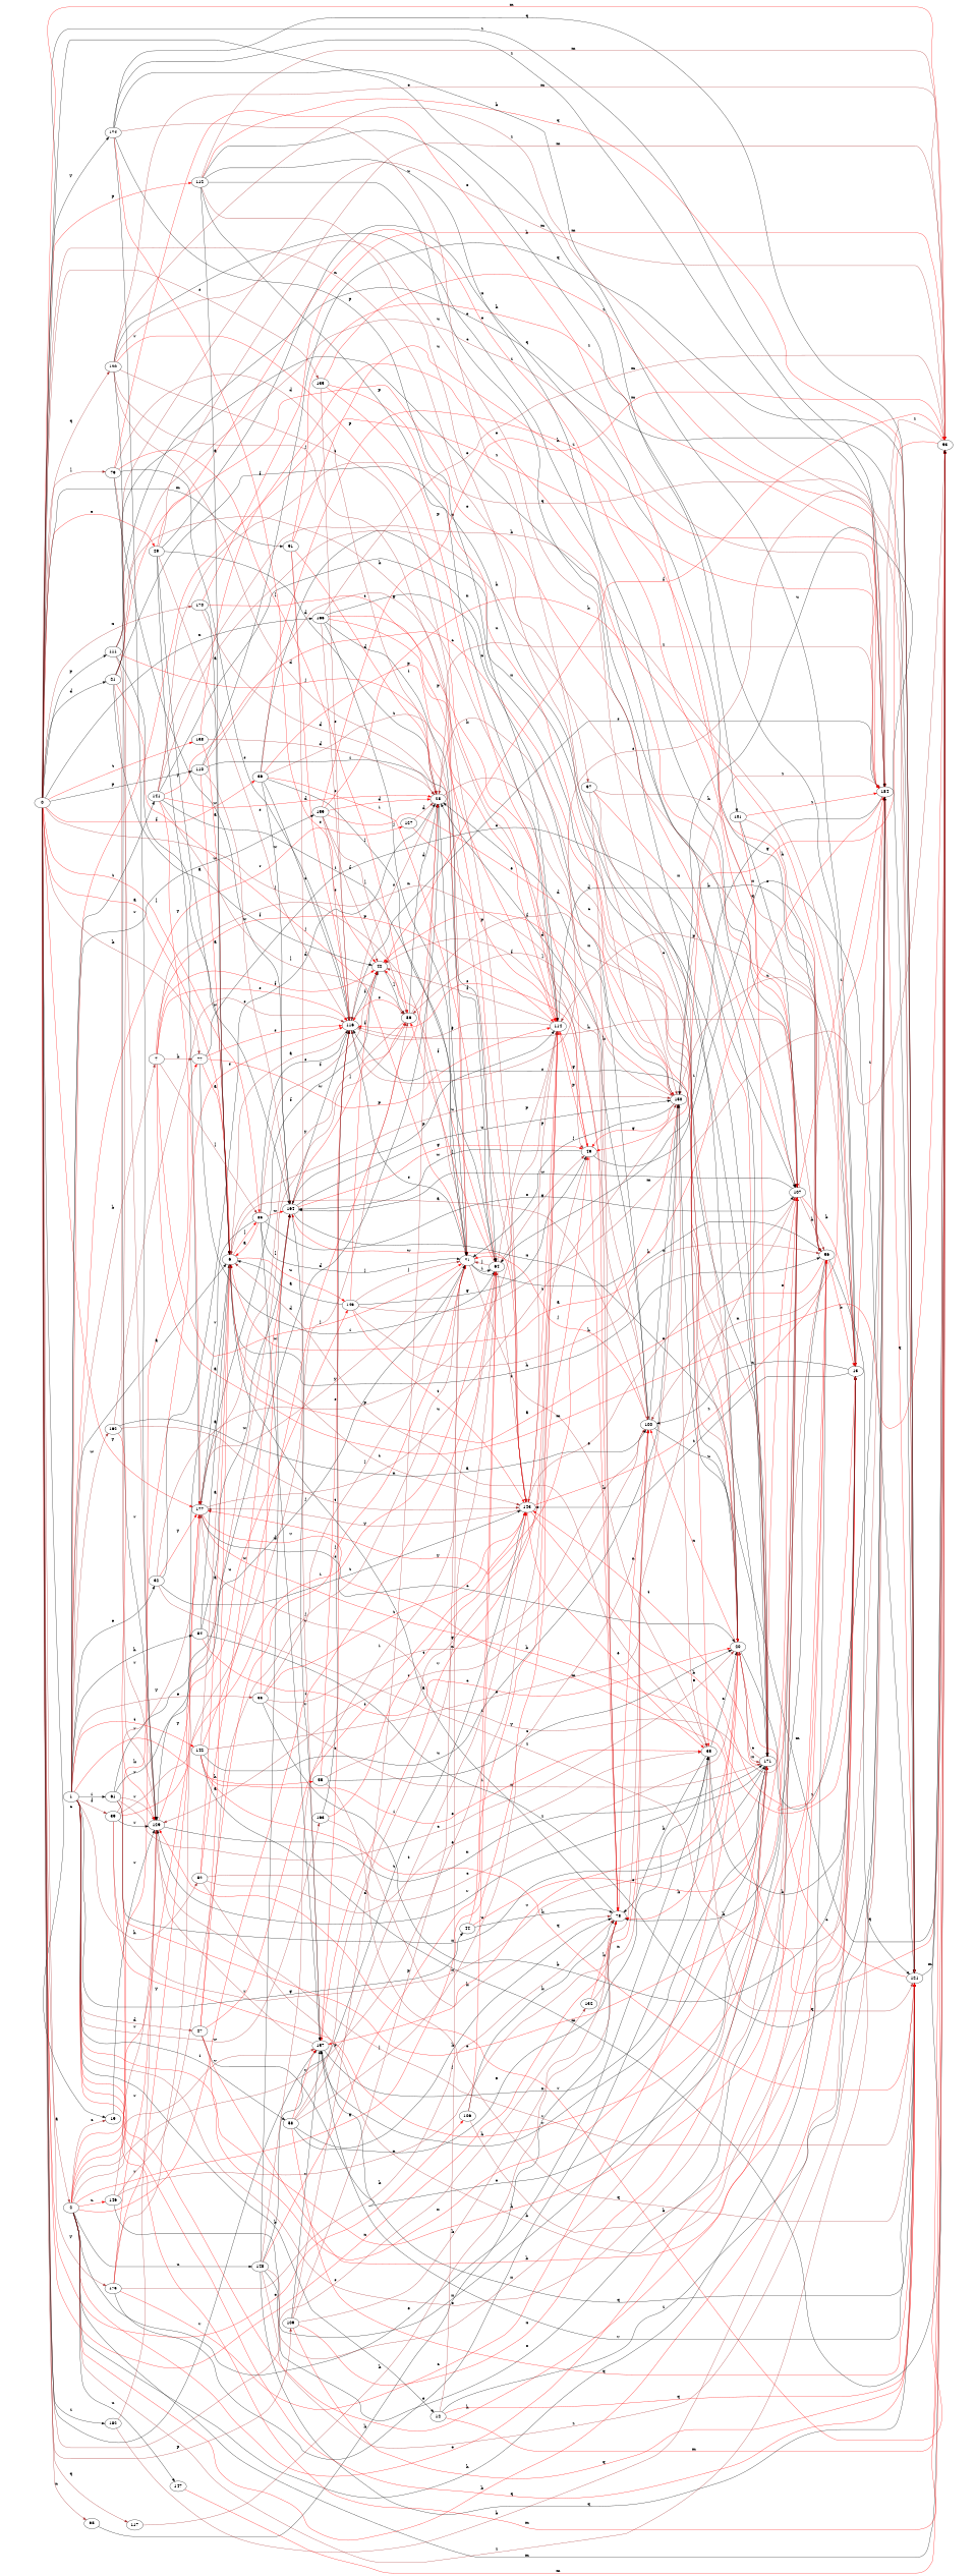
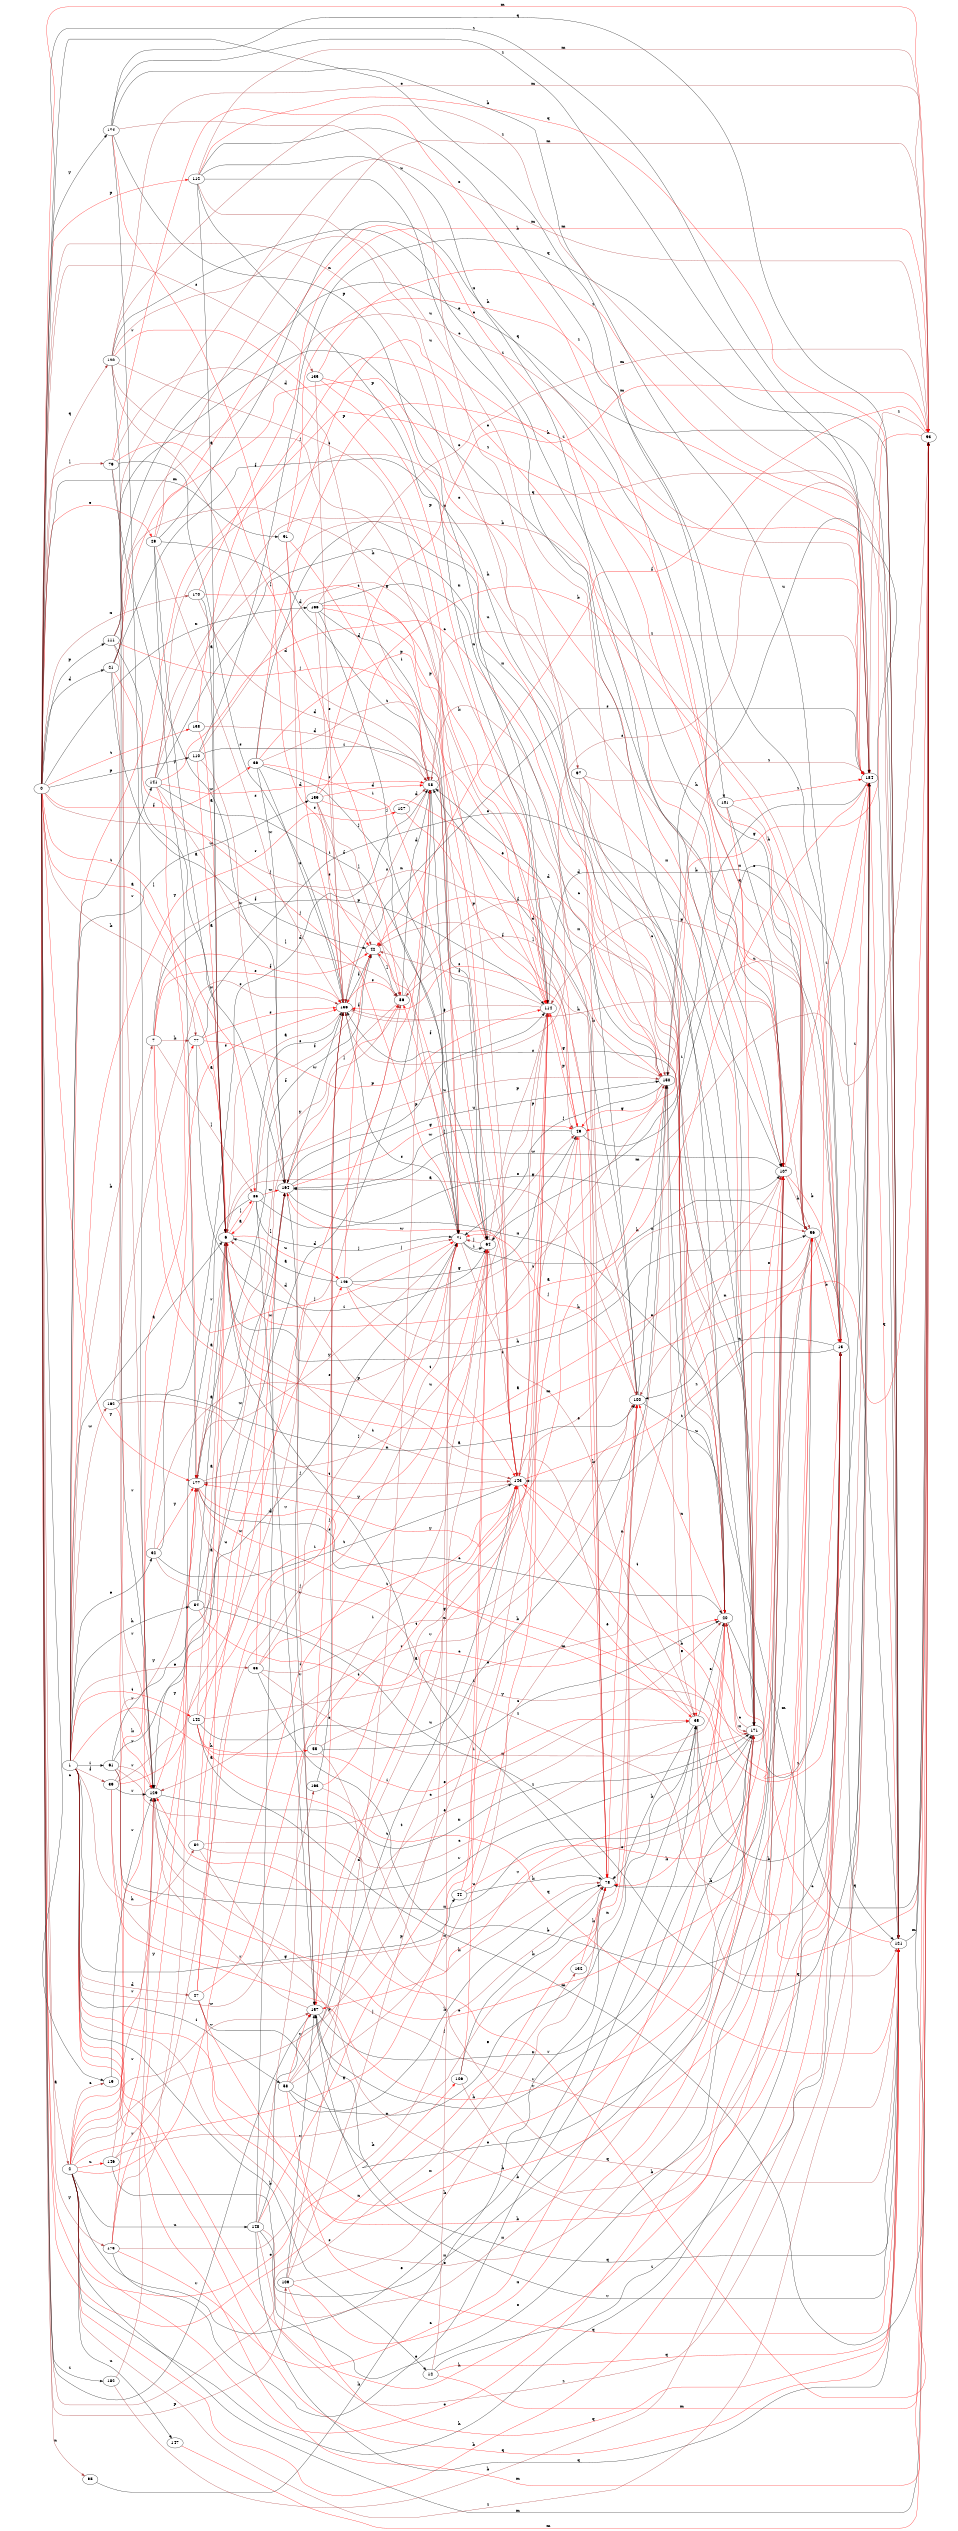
  strict digraph {
    rankdir=LR
    edge [color=brown]
    0
    2
    6
    19
    21
    29
    36
    71
    77
    79
    85
    91
    93
    95
    97
    100
    101
    106
    109
    110
    111
    112
-   117
    120
    132
    135
    138
    157
    166
    170
    173
    174
    177
    182
    184
    56
    107
    13
    35
    49
    64
    114
-   136 [label=116]
+   136
    146
    147
    148
    149
    143
    150
    129
    121
    171
    42
    28
    164
    86
    78
    20
    1
    7
    12
    27
    32
    33
    39
    44
    52
    54
    55
    58
    61
    127
    141
    142
    159
    162
    163
    0 -> 2 [label=a]
    0 -> 6 [color=red label=a]
    0 -> 19 [color=black label=c]
    0 -> 21 [color=black label=d]
    0 -> 29 [color=red label=e]
    0 -> 36 [color=red label=f]
    0 -> 71 [label=j]
    0 -> 77 [label=k]
    0 -> 79 [label=l]
    0 -> 85 [color=red label=l]
    0 -> 91 [color=black label=m]
    0 -> 93 [color=red label=m]
    0 -> 95 [label=n]
    0 -> 97 [label=n]
    0 -> 100 [color=red label=n]
    0 -> 101 [color=black label=o]
    0 -> 106 [color=red label=o]
    0 -> 109 [label=p]
    0 -> 110 [color=black label=p]
    0 -> 111 [color=black label=p]
    0 -> 112 [color=red label=p]
-   0 -> 117 [label=q]
    0 -> 120 [label=q]
    0 -> 132 [label=s]
    0 -> 135 [label=s]
    0 -> 138 [color=red label=t]
    0 -> 157 [color=black label=v]
    0 -> 166 [color=black label=x]
    0 -> 170 [label=x]
    0 -> 173 [label=y]
    0 -> 174 [color=black label=y]
    0 -> 177 [color=red label=y]
    0 -> 182 [color=black label=z]
    0 -> 184 [color=black label=z]
    2 -> 19 [label=c]
    2 -> 77 [color=red label=k]
    2 -> 93 [color=black label=m]
    2 -> 157 [label=v]
    2 -> 184 [label=z]
    2 -> 56 [color=black label=h]
    2 -> 107 [color=red label=o]
    2 -> 13 [color=red label=b]
    2 -> 35 [color=black label=e]
    2 -> 49 [color=red label=g]
    2 -> 64 [color=red label=i]
    2 -> 114 [label=p]
    2 -> 136 [color=red label=s]
    2 -> 146 [color=red label=u]
    2 -> 147 [color=black label=u]
    2 -> 148 [color=black label=u]
    2 -> 149 [color=red label=u]
    6 -> 85 [color=red label=l]
    6 -> 56 [color=black label=h]
    6 -> 149 [color=red label=u]
    6 -> 143 [label=t]
    6 -> 150 [label=u]
    19 -> 129 [color=black label=r]
    21 -> 71 [color=red label=j]
    21 -> 184 [label=z]
    21 -> 107 [color=red label=o]
    21 -> 129 [label=r]
    21 -> 121 [color=black label=q]
    21 -> 171 [color=black label=x]
    21 -> 42 [color=black label=f]
    29 -> 6 [color=black label=a]
    29 -> 93 [label=m]
    29 -> 177 [color=black label=y]
    29 -> 56 [color=black label=h]
    29 -> 107 [color=red label=o]
    29 -> 136 [label=s]
    29 -> 28 [color=black label=d]
    36 -> 71 [color=black label=j]
    36 -> 184 [color=red label=z]
    36 -> 64 [color=red label=i]
    36 -> 114 [color=red label=p]
    36 -> 136 [color=black label=s]
    36 -> 143 [label=t]
    36 -> 171 [color=black label=x]
    36 -> 164 [color=black label=w]
    71 -> 177 [label=y]
    71 -> 56 [color=black label=h]
    71 -> 35 [label=e]
    71 -> 64 [color=black label=i]
    71 -> 136 [color=black label=s]
    77 -> 6 [color=red label=a]
    77 -> 107 [color=black label=o]
    77 -> 64 [color=black label=i]
    77 -> 114 [color=red label=p]
    77 -> 136 [color=red label=s]
    79 -> 107 [color=red label=o]
    79 -> 136 [color=black label=s]
    79 -> 129 [label=r]
    79 -> 28 [label=d]
    79 -> 164 [color=black label=w]
    79 -> 86 [color=red label=l]
    85 -> 6 [color=red label=a]
    85 -> 71 [color=black label=j]
    85 -> 157 [color=black label=v]
    85 -> 107 [color=black label=o]
    85 -> 136 [color=black label=s]
    85 -> 129 [color=black label=r]
    85 -> 42 [label=f]
    85 -> 164 [color=red label=w]
    91 -> 157 [label=v]
    91 -> 184 [color=red label=z]
    91 -> 56 [color=red label=h]
    91 -> 136 [color=red label=s]
    91 -> 28 [color=red label=d]
    93 -> 184 [label=z]
    93 -> 49 [color=red label=g]
    93 -> 129 [color=red label=r]
    93 -> 42 [color=red label=f]
    95 -> 78 [color=black label=k]
    97 -> 56 [label=h]
    97 -> 171 [color=red label=x]
    97 -> 78 [label=k]
    97 -> 20 [label=c]
    100 -> 6 [label=a]
    100 -> 71 [color=red label=j]
    100 -> 93 [color=black label=m]
    100 -> 150 [color=black label=u]
    100 -> 129 [label=r]
    100 -> 42 [label=f]
    100 -> 28 [color=black label=d]
    101 -> 184 [color=red label=z]
    101 -> 56 [label=h]
    101 -> 107 [color=black label=o]
    101 -> 171 [color=red label=x]
    106 -> 13 [label=b]
    106 -> 64 [color=red label=i]
    106 -> 78 [color=black label=k]
    109 -> 71 [label=j]
    109 -> 157 [color=black label=v]
    109 -> 121 [color=red label=q]
    109 -> 171 [color=red label=x]
    109 -> 28 [label=d]
    109 -> 78 [label=k]
    110 -> 6 [color=red label=a]
    110 -> 49 [label=g]
    110 -> 64 [color=black label=i]
    110 -> 121 [color=black label=q]
    110 -> 164 [label=w]
    111 -> 71 [color=red label=j]
    111 -> 93 [label=m]
    111 -> 107 [color=black label=o]
    111 -> 129 [label=r]
    111 -> 164 [color=black label=w]
    111 -> 78 [label=k]
    112 -> 6 [color=black label=a]
    112 -> 93 [label=m]
    112 -> 13 [color=black label=b]
    112 -> 114 [color=black label=p]
    112 -> 150 [label=u]
    112 -> 121 [color=red label=q]
    112 -> 171 [color=black label=x]
    112 -> 20 [color=black label=c]
-   117 -> 78 [label=k]
    120 -> 71 [label=j]
    120 -> 93 [label=m]
    120 -> 184 [label=z]
    120 -> 107 [color=black label=o]
    120 -> 114 [color=red label=p]
    120 -> 143 [label=t]
    120 -> 129 [color=black label=r]
    120 -> 28 [label=d]
    120 -> 20 [label=u]
    132 -> 100 [label=n]
    132 -> 78 [color=red label=k]
    135 -> 184 [color=red label=z]
    135 -> 114 [color=red label=p]
    135 -> 136 [label=s]
    135 -> 150 [color=red label=u]
    138 -> 6 [color=red label=a]
    138 -> 107 [color=red label=o]
    138 -> 28 [label=d]
    157 -> 136 [color=red label=s]
    157 -> 129 [label=r]
    157 -> 121 [color=black label=q]
    157 -> 171 [color=black label=x]
    166 -> 71 [color=black label=j]
    166 -> 93 [label=m]
    166 -> 100 [color=black label=n]
    166 -> 64 [color=black label=i]
    166 -> 114 [color=red label=p]
    166 -> 136 [label=s]
    166 -> 78 [color=red label=k]
    170 -> 6 [color=black label=a]
    170 -> 93 [color=red label=m]
    170 -> 143 [color=red label=t]
    170 -> 28 [label=d]
    173 -> 177 [color=red label=y]
    173 -> 35 [color=black label=e]
    173 -> 129 [color=red label=r]
    173 -> 86 [label=l]
    173 -> 78 [label=k]
    173 -> 20 [color=red label=c]
    174 -> 184 [color=black label=z]
    174 -> 13 [color=black label=b]
    174 -> 114 [color=black label=p]
    174 -> 150 [label=u]
    174 -> 129 [color=black label=r]
    174 -> 121 [color=black label=q]
    174 -> 42 [color=red label=f]
-   177 -> 6 [color=black label=a]
+   177 -> 6 [label=a]
    177 -> 93 [color=red label=m]
    177 -> 13 [color=red label=b]
    177 -> 150 [label=u]
    177 -> 42 [color=black label=f]
    177 -> 20 [color=black label=c]
    182 -> 13 [label=b]
    182 -> 129 [label=r]
    184 -> 6 [color=red label=a]
    184 -> 64 [color=black label=i]
    184 -> 136 [color=black label=s]
    184 -> 121 [color=red label=q]
    56 -> 6 [color=red label=a]
    56 -> 100 [label=n]
    56 -> 177 [label=y]
    56 -> 13 [color=red label=b]
    56 -> 114 [label=p]
    56 -> 121 [color=black label=q]
    56 -> 78 [color=black label=k]
    107 -> 184 [color=red label=z]
    107 -> 56 [label=h]
    107 -> 13 [color=red label=b]
    107 -> 164 [color=black label=w]
    13 -> 100 [color=black label=n]
    13 -> 184 [color=red label=z]
    13 -> 143 [color=black label=t]
    13 -> 150 [label=u]
    35 -> 6 [label=a]
    35 -> 13 [color=black label=b]
    35 -> 121 [label=q]
    35 -> 78 [color=black label=k]
    35 -> 20 [color=black label=c]
    49 -> 114 [color=red label=p]
    49 -> 136 [color=red label=s]
    49 -> 121 [color=black label=q]
    49 -> 164 [color=black label=w]
    49 -> 78 [color=red label=k]
    64 -> 71 [label=j]
    64 -> 49 [label=g]
    64 -> 114 [label=p]
    64 -> 143 [label=t]
    64 -> 42 [color=red label=f]
    64 -> 86 [color=red label=l]
    114 -> 157 [color=red label=v]
    114 -> 13 [color=black label=b]
    114 -> 49 [color=red label=g]
    114 -> 136 [label=s]
    114 -> 143 [color=red label=t]
    114 -> 42 [label=f]
    136 -> 6 [label=a]
    136 -> 56 [label=h]
    136 -> 42 [color=black label=f]
    136 -> 164 [color=black label=w]
    146 -> 71 [label=j]
    146 -> 100 [label=n]
    146 -> 129 [label=r]
    146 -> 171 [color=black label=x]
    147 -> 93 [color=red label=m]
    148 -> 184 [label=z]
    148 -> 107 [color=black label=o]
    148 -> 64 [label=i]
    148 -> 114 [color=red label=p]
    148 -> 143 [color=black label=t]
    148 -> 121 [color=black label=q]
    148 -> 171 [label=x]
    148 -> 164 [color=black label=w]
    149 -> 6 [color=black label=a]
    149 -> 71 [label=j]
    149 -> 93 [label=m]
    149 -> 56 [label=h]
    149 -> 49 [color=black label=g]
    149 -> 143 [color=red label=t]
    149 -> 42 [color=red label=f]
    143 -> 177 [label=y]
    143 -> 184 [color=red label=z]
    143 -> 107 [label=o]
    143 -> 13 [color=red label=b]
    143 -> 35 [color=red label=e]
    143 -> 114 [label=p]
    143 -> 164 [color=red label=w]
    150 -> 71 [color=black label=j]
    150 -> 177 [color=red label=y]
    150 -> 184 [label=z]
    150 -> 35 [label=e]
    150 -> 49 [color=red label=g]
    150 -> 42 [color=red label=f]
    150 -> 28 [color=black label=d]
    150 -> 86 [label=l]
    129 -> 177 [color=red label=y]
    129 -> 171 [color=black label=x]
    121 -> 93 [color=black label=m]
    121 -> 157 [color=black label=v]
    121 -> 136 [label=s]
    121 -> 150 [color=black label=u]
    121 -> 129 [label=r]
    121 -> 20 [color=red label=c]
    171 -> 157 [color=black label=v]
    171 -> 107 [color=red label=o]
    171 -> 143 [color=red label=t]
    171 -> 129 [color=black label=r]
    171 -> 20 [label=c]
    42 -> 86 [color=black label=l]
    28 -> 71 [color=black label=j]
    28 -> 184 [label=z]
    28 -> 136 [label=s]
    28 -> 20 [label=c]
    164 -> 157 [color=black label=v]
    164 -> 49 [color=red label=g]
    164 -> 114 [color=black label=p]
    164 -> 150 [color=black label=u]
    164 -> 171 [color=black label=x]
    164 -> 86 [color=red label=l]
    86 -> 177 [label=y]
    86 -> 136 [color=red label=s]
    86 -> 171 [label=x]
    86 -> 28 [color=black label=d]
    78 -> 6 [color=black label=a]
    78 -> 100 [color=red label=n]
    20 -> 100 [color=red label=n]
    20 -> 157 [color=red label=v]
    20 -> 184 [color=black label=z]
    20 -> 136 [color=black label=s]
    20 -> 150 [color=black label=u]
    20 -> 171 [label=x]
    20 -> 28 [label=d]
    20 -> 78 [color=red label=k]
    1 -> 6 [color=black label=a]
    1 -> 93 [color=red label=m]
    1 -> 184 [color=red label=z]
    1 -> 56 [color=red label=h]
    1 -> 107 [label=o]
    1 -> 121 [color=red label=q]
    1 -> 171 [color=red label=x]
    1 -> 7 [label=b]
    1 -> 12 [color=black label=b]
    1 -> 27 [label=d]
    1 -> 32 [color=black label=e]
    1 -> 33 [label=e]
    1 -> 39 [label=f]
    1 -> 44 [color=black label=g]
    1 -> 52 [label=h]
    1 -> 54 [color=black label=h]
    1 -> 55 [color=red label=h]
    1 -> 58 [color=black label=i]
    1 -> 61 [color=black label=i]
    1 -> 127 [color=red label=r]
    1 -> 141 [color=black label=t]
    1 -> 142 [color=red label=t]
    1 -> 159 [color=black label=w]
    1 -> 162 [label=w]
    1 -> 163 [label=w]
    7 -> 71 [color=red label=j]
    7 -> 77 [label=k]
    7 -> 85 [label=l]
    7 -> 93 [color=red label=m]
    7 -> 100 [label=n]
-   7 -> 114 [color=red label=p]
+   7 -> 114 [color=black label=p]
    7 -> 136 [color=red label=s]
    7 -> 42 [color=red label=f]
    12 -> 71 [label=j]
    12 -> 93 [color=red label=m]
    12 -> 184 [color=black label=z]
    12 -> 121 [color=red label=q]
    27 -> 6 [color=red label=a]
    27 -> 71 [color=red label=j]
    27 -> 56 [color=red label=h]
    27 -> 107 [color=black label=o]
    27 -> 13 [color=red label=b]
    27 -> 143 [color=red label=t]
    32 -> 177 [color=red label=y]
    32 -> 184 [label=z]
    32 -> 114 [label=p]
    32 -> 143 [color=black label=t]
    32 -> 28 [color=black label=d]
    33 -> 71 [label=j]
    33 -> 100 [label=n]
    33 -> 13 [color=black label=b]
    33 -> 143 [color=red label=t]
    33 -> 171 [label=x]
    33 -> 164 [color=red label=w]
    39 -> 177 [label=y]
    39 -> 56 [color=red label=h]
    39 -> 64 [color=red label=i]
    39 -> 129 [color=black label=r]
    39 -> 171 [label=x]
    39 -> 86 [label=l]
    44 -> 107 [color=red label=o]
    44 -> 64 [color=red label=i]
    44 -> 78 [color=black label=k]
    52 -> 6 [color=red label=a]
    52 -> 13 [label=b]
    52 -> 35 [label=e]
    52 -> 164 [color=red label=w]
    52 -> 20 [label=c]
    54 -> 6 [color=black label=a]
    54 -> 184 [color=black label=z]
    54 -> 164 [color=black label=w]
    54 -> 20 [color=red label=c]
    55 -> 49 [label=g]
    55 -> 136 [color=red label=s]
    55 -> 121 [label=q]
    55 -> 20 [color=black label=c]
    58 -> 157 [color=red label=v]
    58 -> 35 [color=black label=e]
    58 -> 64 [label=i]
    58 -> 143 [label=t]
    58 -> 150 [label=u]
    58 -> 121 [color=red label=q]
    58 -> 78 [color=black label=k]
    61 -> 71 [color=black label=j]
    61 -> 107 [color=red label=o]
    61 -> 129 [label=r]
    61 -> 171 [color=black label=x]
    61 -> 28 [color=black label=d]
    61 -> 20 [label=c]
    127 -> 114 [color=red label=p]
    127 -> 28 [label=d]
    141 -> 177 [color=red label=y]
    141 -> 56 [label=h]
    141 -> 13 [label=b]
    141 -> 64 [color=black label=i]
    141 -> 121 [label=q]
    141 -> 171 [color=black label=x]
    141 -> 28 [color=red label=d]
    141 -> 86 [label=l]
    141 -> 20 [color=red label=c]
    142 -> 6 [label=a]
    142 -> 93 [color=black label=m]
    142 -> 107 [label=o]
    142 -> 35 [color=red label=e]
    142 -> 150 [color=black label=u]
    142 -> 121 [color=red label=q]
    142 -> 28 [color=red label=d]
    159 -> 93 [color=red label=m]
    159 -> 13 [color=red label=b]
    159 -> 35 [color=red label=e]
    159 -> 136 [label=s]
    159 -> 42 [label=f]
    159 -> 28 [color=red label=d]
    159 -> 86 [label=l]
    162 -> 100 [color=black label=n]
    162 -> 136 [label=s]
    162 -> 143 [label=t]
    162 -> 129 [color=red label=r]
    163 -> 136 [color=black label=s]
    163 -> 143 [color=red label=t]
    163 -> 78 [label=k]
  }
